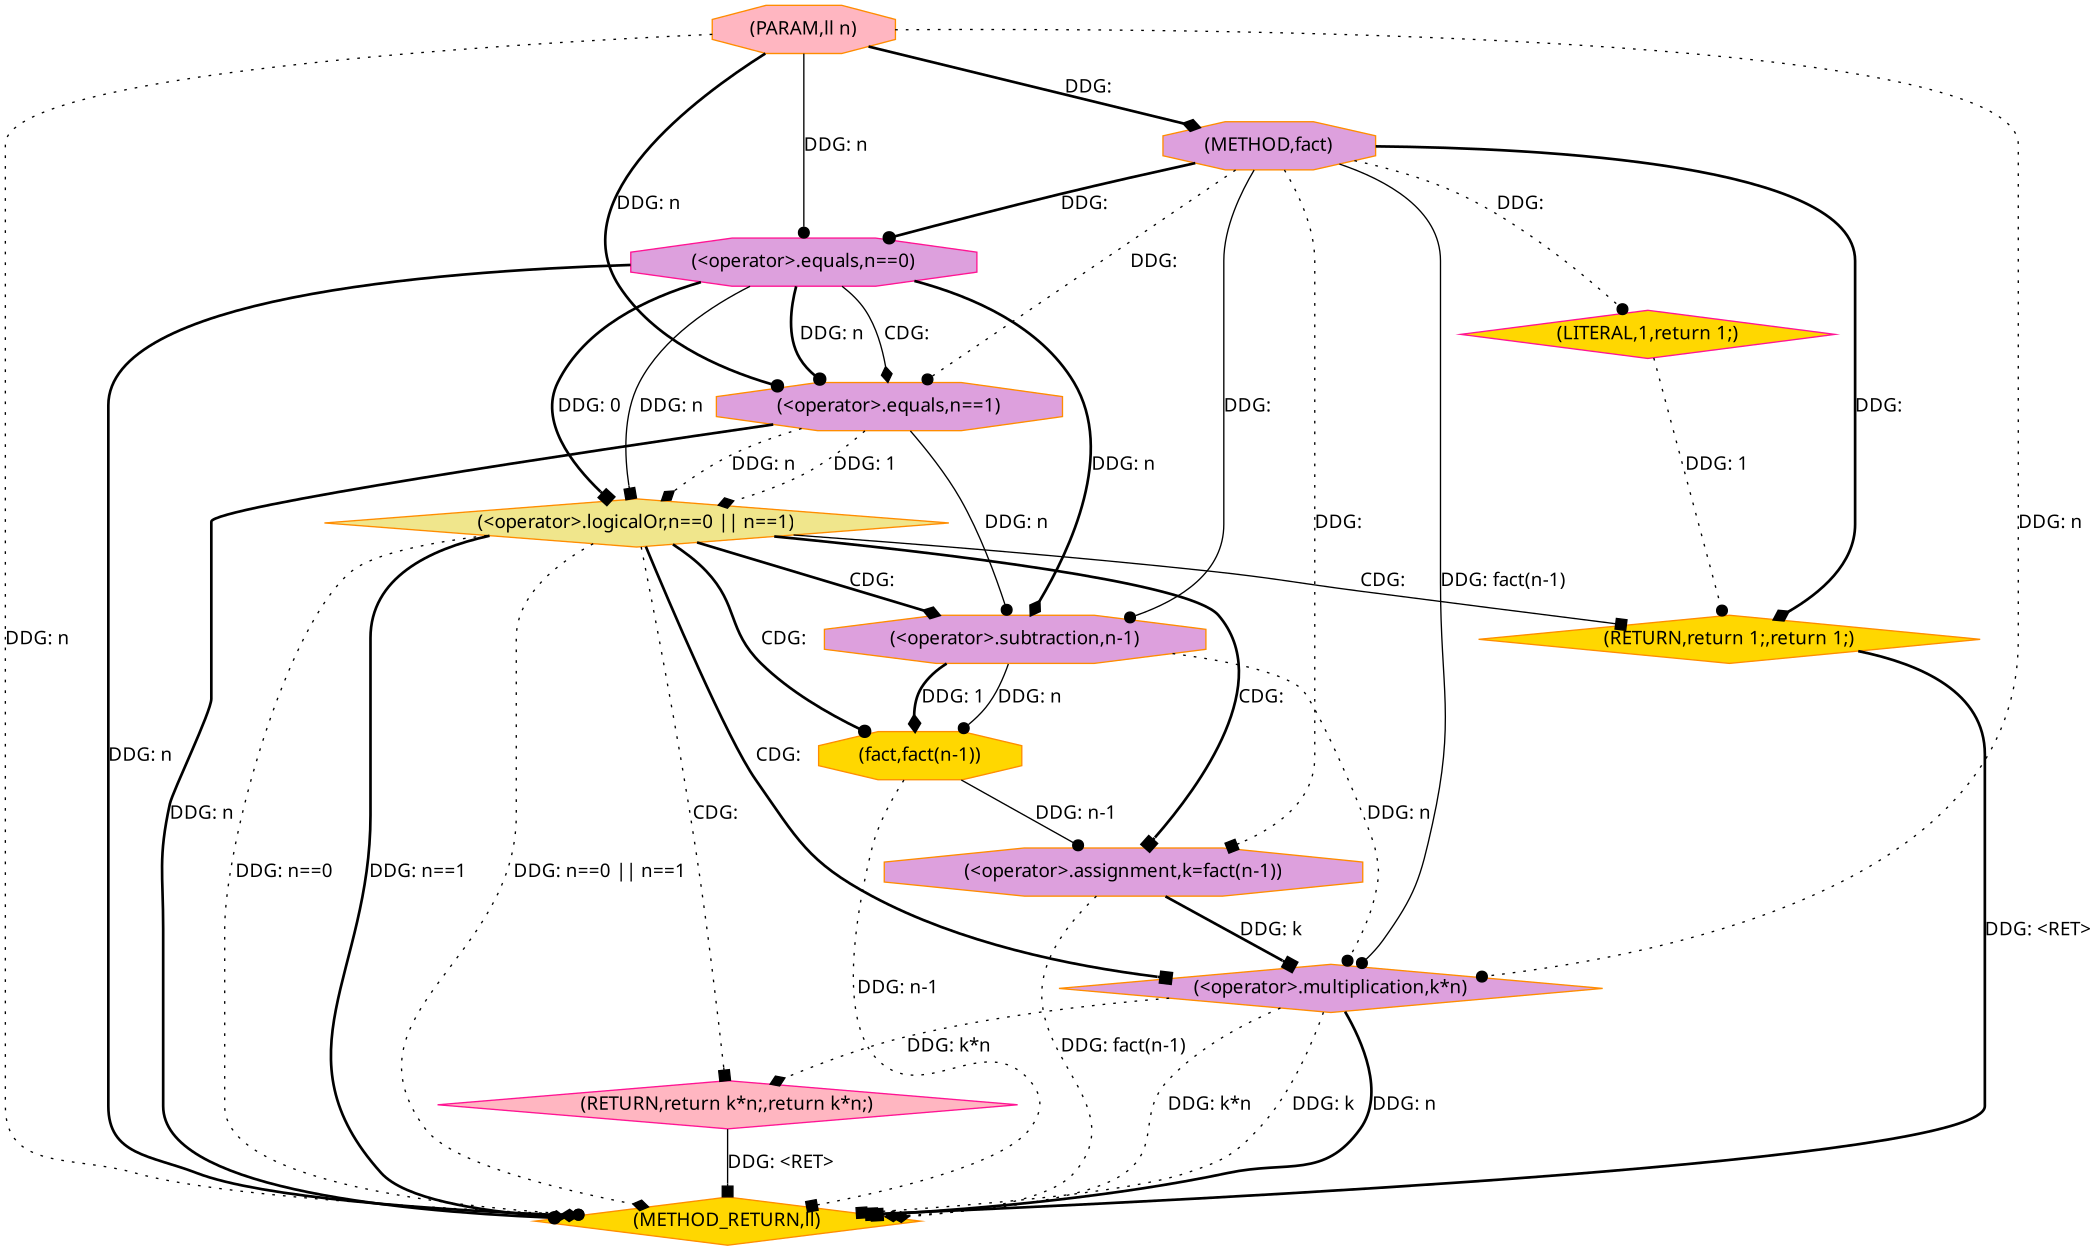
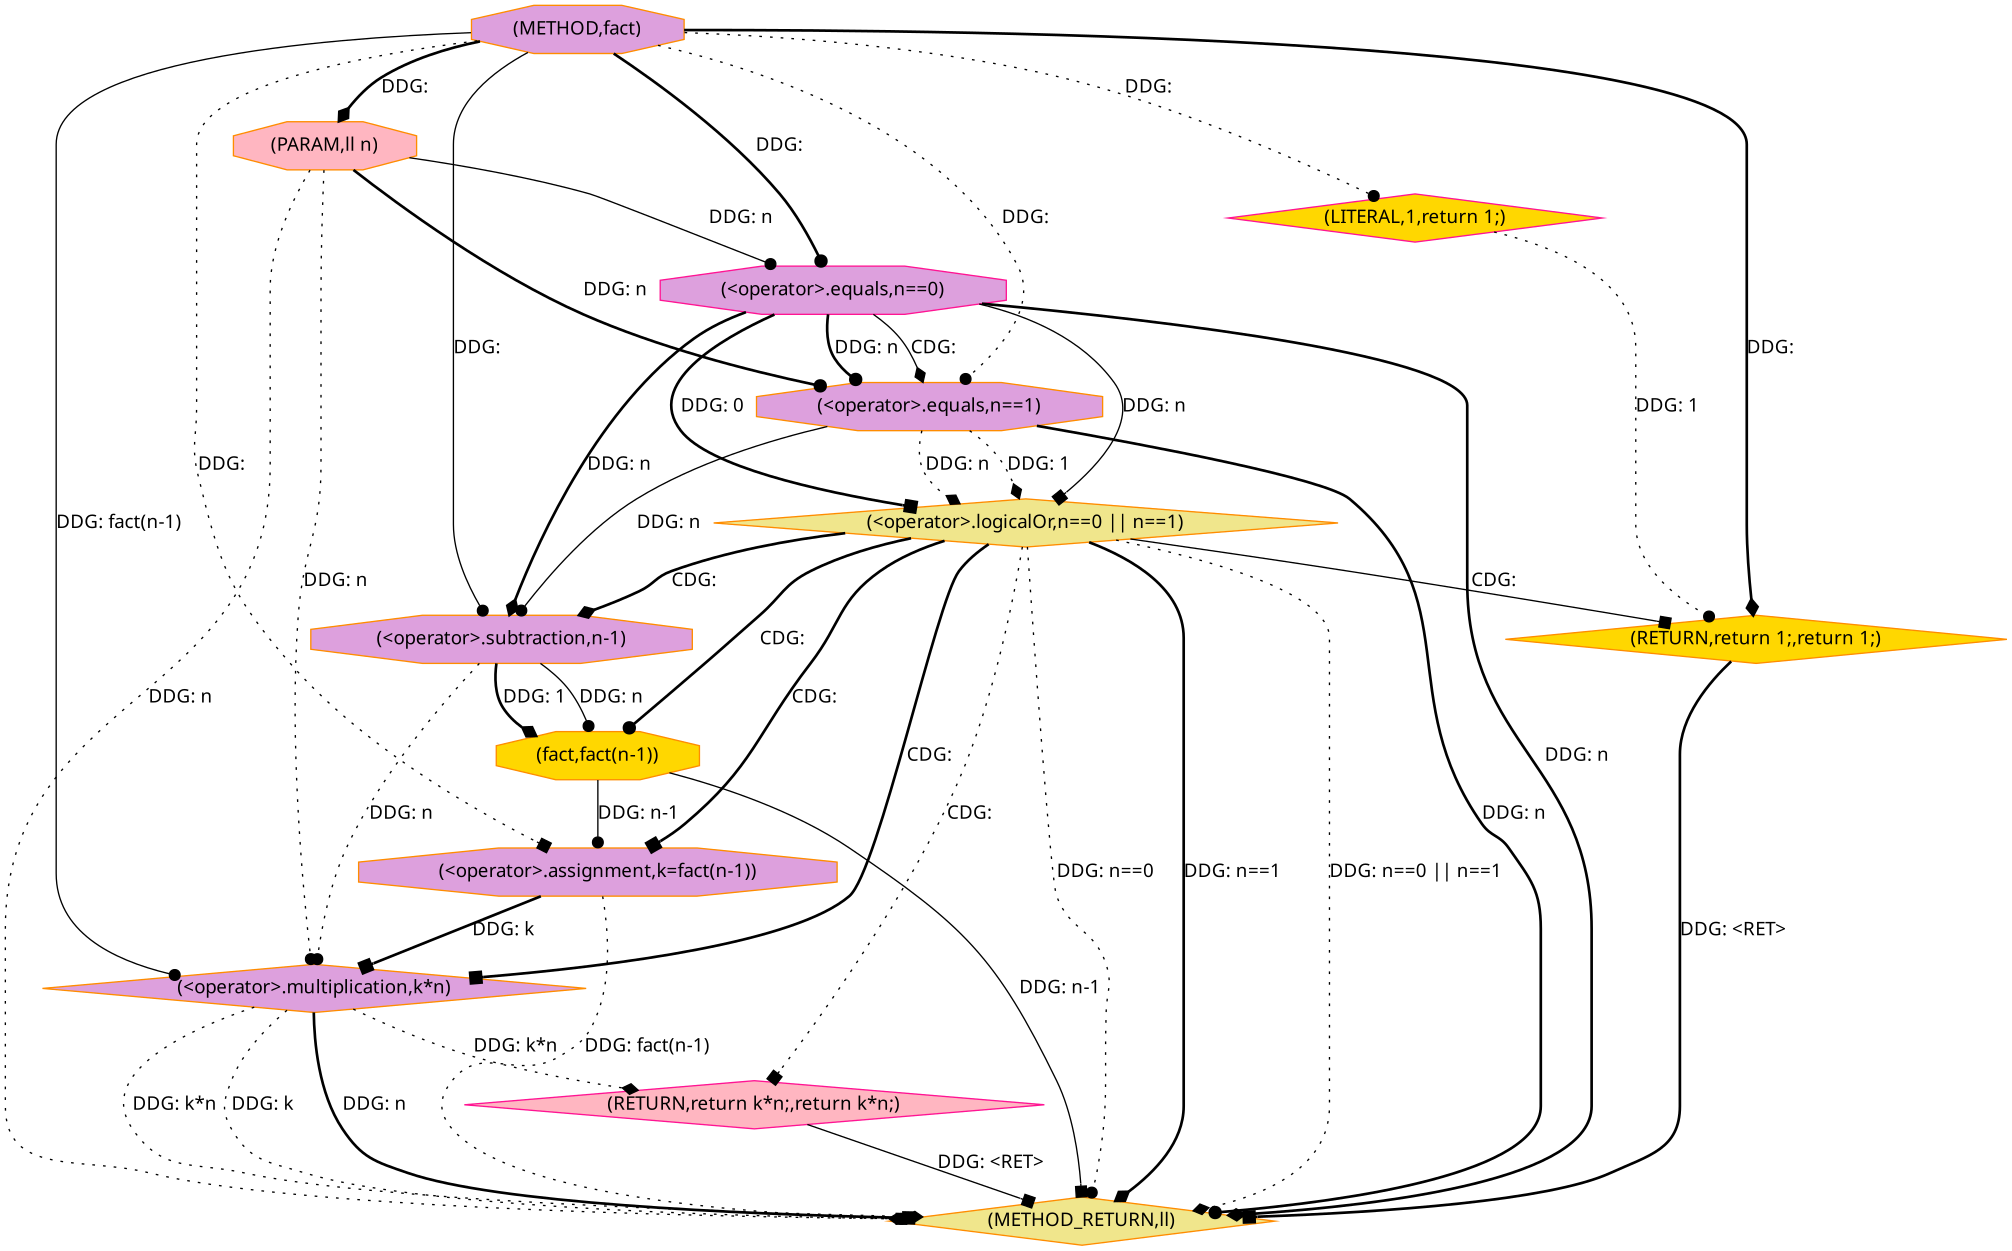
  digraph {
    fontname="Noto Sans"
    node [color=darkorange fillcolor=plum fontname="Noto Sans" shape=octagon style=filled]
    edge [arrowhead=dot fontname="Noto Sans" style=bold]
    n1 [label="(METHOD,fact)"]
    n2 [fillcolor=lightpink label="(PARAM,ll n)"]
    n3 [label="(<operator>.assignment,k=fact(n-1))"]
    n4 [label="(<operator>.multiplication,k*n)" shape=diamond]
    n5 [fillcolor=gold label="(RETURN,return 1;,return 1;)" shape=diamond]
    n6 [color=deeppink label="(<operator>.equals,n==0)"]
    n7 [label="(<operator>.equals,n==1)"]
    n8 [color=deeppink fillcolor=gold label="(LITERAL,1,return 1;)" shape=diamond]
    n9 [label="(<operator>.subtraction,n-1)"]
-   n10 [fillcolor=gold label="(METHOD_RETURN,ll)" shape=diamond]
+   n10 [fillcolor=khaki label="(METHOD_RETURN,ll)" shape=diamond]
    n11 [color=deeppink fillcolor=lightpink label="(RETURN,return k*n;,return k*n;)" shape=diamond]
    n12 [fillcolor=khaki label="(<operator>.logicalOr,n==0 || n==1)" shape=diamond]
    n13 [fillcolor=gold label="(fact,fact(n-1))"]
-   n2 -> n1 [arrowhead=diamond label="DDG: "]
+   n1 -> n2 [arrowhead=diamond label="DDG: "]
    n1 -> n3 [arrowhead=box label="DDG: " style=dotted]
    n1 -> n4 [label="DDG: fact(n-1)" style=solid]
    n1 -> n5 [arrowhead=diamond label="DDG: "]
    n1 -> n6 [label="DDG: "]
    n1 -> n7 [label="DDG: " style=dotted]
    n1 -> n8 [label="DDG: " style=dotted]
    n1 -> n9 [label="DDG: " style=solid]
    n2 -> n4 [label="DDG: n" style=dotted]
    n2 -> n6 [label="DDG: n" style=solid]
    n2 -> n7 [label="DDG: n"]
    n2 -> n10 [label="DDG: n" style=dotted]
    n3 -> n4 [arrowhead=box label="DDG: k"]
    n3 -> n10 [arrowhead=diamond label="DDG: fact(n-1)" style=dotted]
    n4 -> n10 [arrowhead=box label="DDG: k" style=dotted]
    n4 -> n10 [arrowhead=box label="DDG: n"]
    n4 -> n10 [arrowhead=diamond label="DDG: k*n" style=dotted]
    n4 -> n11 [arrowhead=diamond label="DDG: k*n" style=dotted]
    n5 -> n10 [arrowhead=box label="DDG: <RET>"]
    n6 -> n7 [label="DDG: n"]
    n6 -> n7 [arrowhead=diamond label="CDG: " style=solid]
    n6 -> n9 [arrowhead=diamond label="DDG: n"]
    n6 -> n10 [arrowhead=diamond label="DDG: n"]
    n6 -> n12 [arrowhead=box label="DDG: n" style=solid]
    n6 -> n12 [arrowhead=box label="DDG: 0"]
    n7 -> n9 [label="DDG: n" style=solid]
    n7 -> n10 [label="DDG: n"]
    n7 -> n12 [arrowhead=diamond label="DDG: 1" style=dotted]
    n7 -> n12 [arrowhead=diamond label="DDG: n" style=dotted]
    n8 -> n5 [label="DDG: 1" style=dotted]
    n9 -> n4 [label="DDG: n" style=dotted]
    n9 -> n13 [arrowhead=diamond label="DDG: 1"]
    n9 -> n13 [label="DDG: n" style=solid]
    n11 -> n10 [arrowhead=box label="DDG: <RET>" style=solid]
    n12 -> n3 [arrowhead=box label="CDG: "]
    n12 -> n4 [arrowhead=box label="CDG: "]
    n12 -> n5 [arrowhead=box label="CDG: " style=solid]
    n12 -> n9 [arrowhead=diamond label="CDG: "]
    n12 -> n10 [label="DDG: n==0" style=dotted]
    n12 -> n10 [arrowhead=diamond label="DDG: n==1"]
    n12 -> n10 [arrowhead=diamond label="DDG: n==0 || n==1" style=dotted]
    n12 -> n11 [arrowhead=box label="CDG: " style=dotted]
    n12 -> n13 [label="CDG: "]
    n13 -> n3 [label="DDG: n-1" style=solid]
-   n13 -> n10 [arrowhead=box label="DDG: n-1" style=dotted]
+   n13 -> n10 [arrowhead=box label="DDG: n-1" style=solid]
  }
